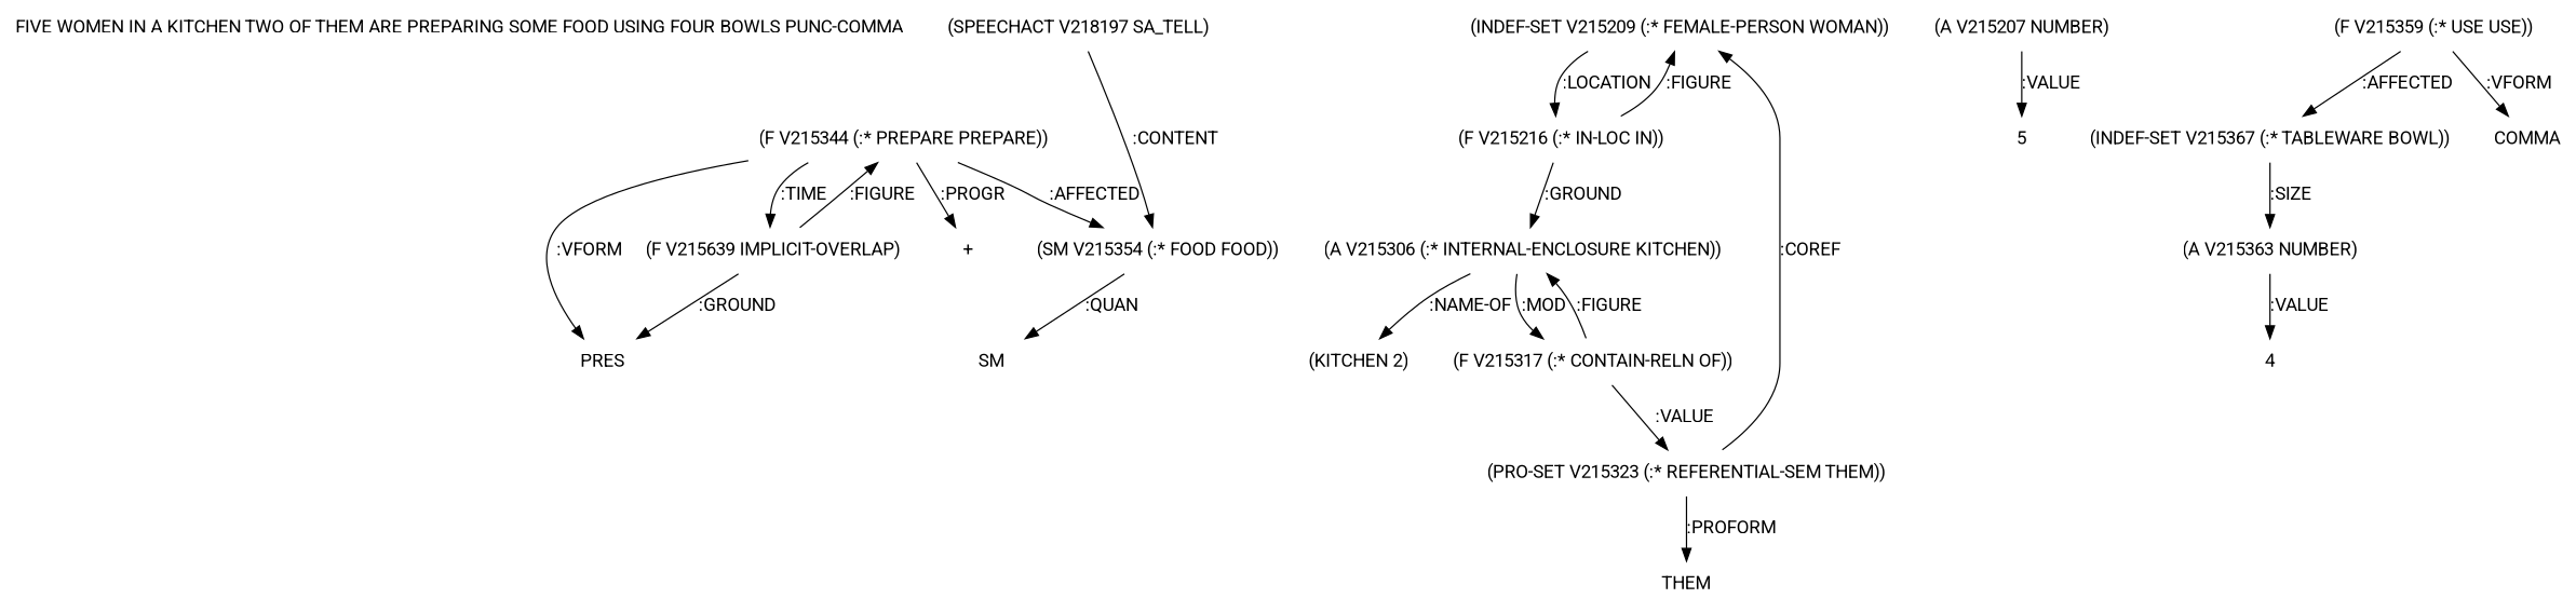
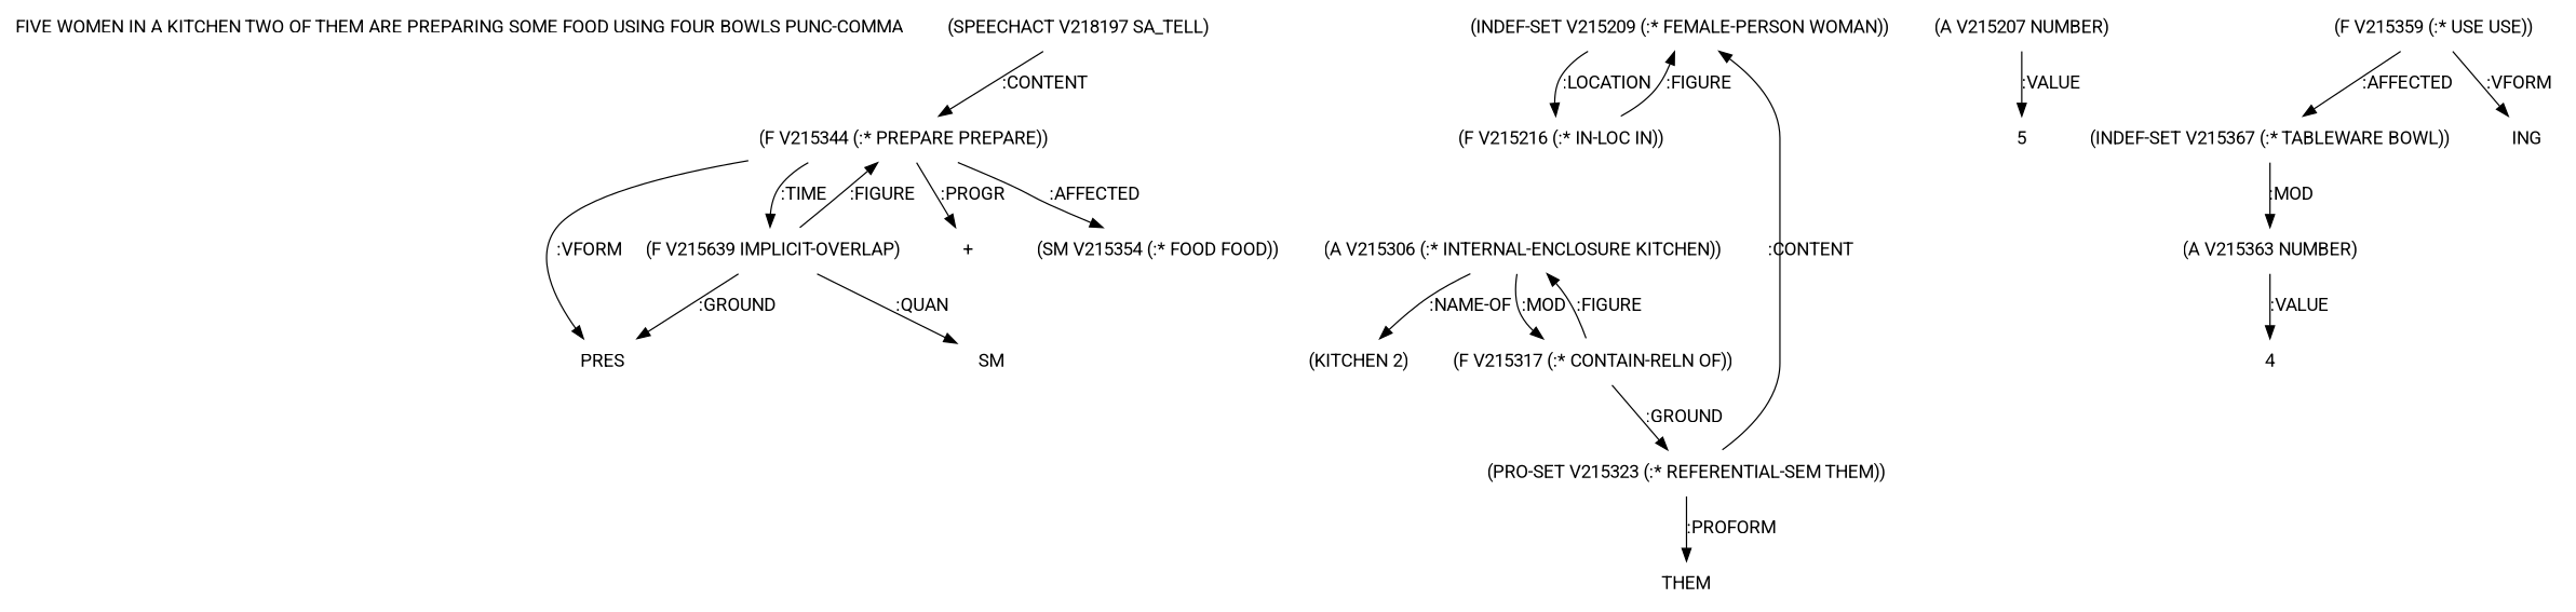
  digraph {
    fontname=Roboto
    node [fontname=Roboto shape=none]
    edge [fontname=Roboto]
    "FIVE WOMEN IN A KITCHEN TWO OF THEM ARE PREPARING SOME FOOD USING FOUR BOWLS PUNC-COMMA"
    n2 [label="(SPEECHACT V218197 SA_TELL)"]
    n3 [label="(F V215344 (:* PREPARE PREPARE))"]
    n4 [label="(SM V215354 (:* FOOD FOOD))"]
    n5 [label="(F V215639 IMPLICIT-OVERLAP)"]
    n6 [label=PRES]
    n7 [label="+"]
    n8 [label="(INDEF-SET V215209 (:* FEMALE-PERSON WOMAN))"]
    n9 [label="(F V215216 (:* IN-LOC IN))"]
    n10 [label=SM]
    n11 [label="(A V215207 NUMBER)"]
    n12 [label=5]
    n13 [label="(A V215306 (:* INTERNAL-ENCLOSURE KITCHEN))"]
    n14 [label="(F V215359 (:* USE USE))"]
    n15 [label="(INDEF-SET V215367 (:* TABLEWARE BOWL))"]
-   n16 [label=COMMA]
+   n16 [label=ING]
    n17 [label="(KITCHEN 2)"]
    n18 [label="(F V215317 (:* CONTAIN-RELN OF))"]
    n19 [label="(PRO-SET V215323 (:* REFERENTIAL-SEM THEM))"]
    n20 [label=THEM]
    n21 [label="(A V215363 NUMBER)"]
    n22 [label=4]
-   n2 -> n4 [label=":CONTENT"]
+   n2 -> n3 [label=":CONTENT"]
    n3 -> n4 [label=":AFFECTED"]
    n3 -> n5 [label=":TIME"]
    n3 -> n6 [label=":VFORM"]
    n3 -> n7 [label=":PROGR"]
-   n4 -> n10 [label=":QUAN"]
+   n5 -> n10 [label=":QUAN"]
    n5 -> n3 [label=":FIGURE"]
    n5 -> n6 [label=":GROUND"]
    n8 -> n9 [label=":LOCATION"]
    n9 -> n8 [label=":FIGURE"]
-   n9 -> n13 [label=":GROUND"]
    n11 -> n12 [label=":VALUE"]
    n13 -> n17 [label=":NAME-OF"]
    n13 -> n18 [label=":MOD"]
    n14 -> n15 [label=":AFFECTED"]
    n14 -> n16 [label=":VFORM"]
-   n15 -> n21 [label=":SIZE"]
+   n15 -> n21 [label=":MOD"]
    n18 -> n13 [label=":FIGURE"]
-   n18 -> n19 [label=":VALUE"]
-   n19 -> n8 [label=":COREF"]
+   n18 -> n19 [label=":GROUND"]
+   n19 -> n8 [label=":CONTENT"]
    n19 -> n20 [label=":PROFORM"]
    n21 -> n22 [label=":VALUE"]
  }
